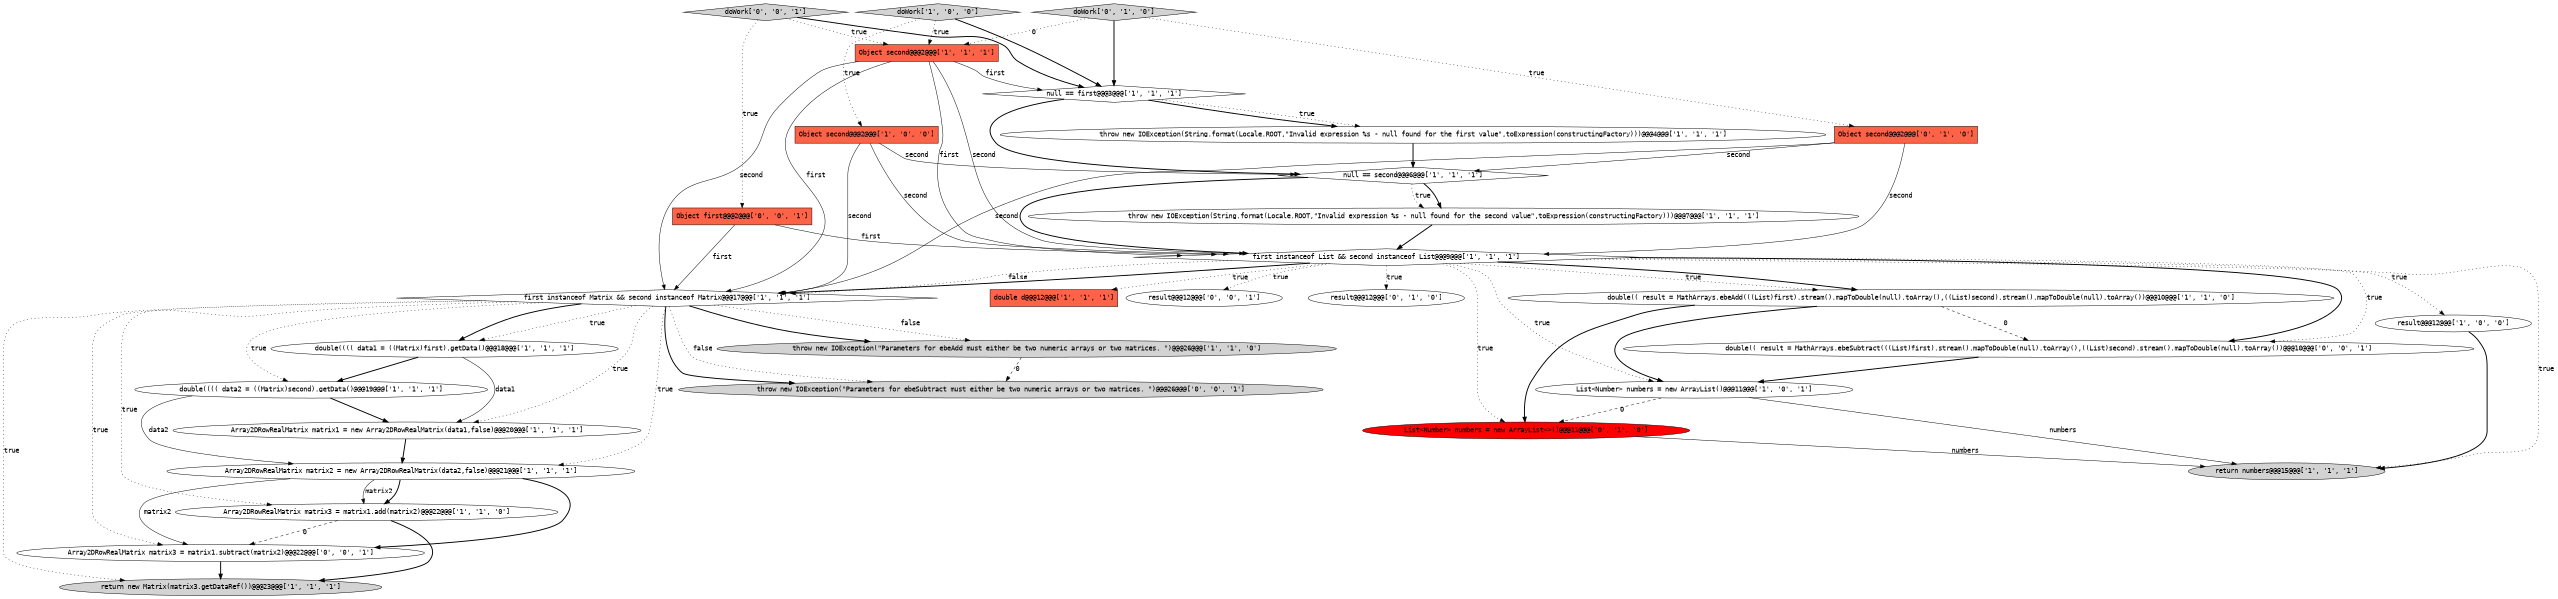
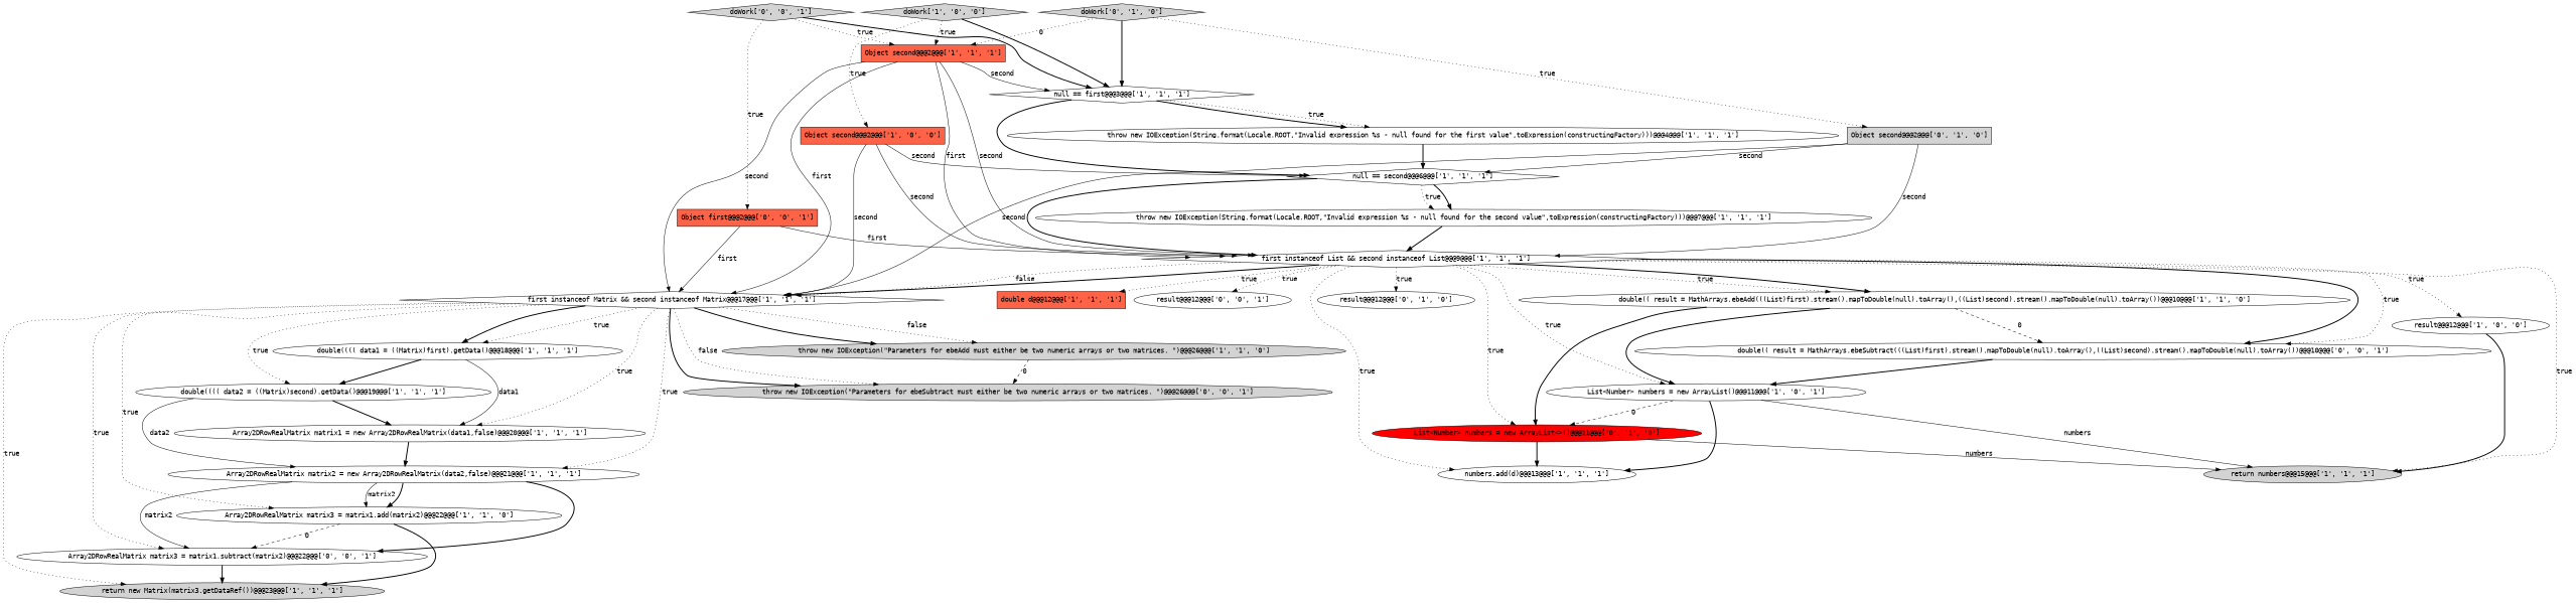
  digraph {
    fontname="DejaVu Sans Mono"
    node [fillcolor=white fontname="DejaVu Sans Mono" shape=ellipse style=filled]
    edge [fontname="DejaVu Sans Mono" style=bold]
    n1 [label="double(( result = MathArrays.ebeAdd(((List)first).stream().mapToDouble(null).toArray(),((List)second).stream().mapToDouble(null).toArray())@@@10@@@['1', '1', '0']"]
    n2 [label="double(( result = MathArrays.ebeSubtract(((List)first).stream().mapToDouble(null).toArray(),((List)second).stream().mapToDouble(null).toArray())@@@10@@@['0', '0', '1']"]
    n3 [fillcolor=red label="List<Number> numbers = new ArrayList<>()@@@11@@@['0', '1', '0']"]
    n4 [label="List<Number> numbers = new ArrayList()@@@11@@@['1', '0', '1']"]
    n5 [fillcolor=lightgray label="return numbers@@@15@@@['1', '1', '1']"]
+   n6 [label="numbers.add(d)@@@13@@@['1', '1', '1']"]
    n7 [label="Array2DRowRealMatrix matrix3 = matrix1.subtract(matrix2)@@@22@@@['0', '0', '1']"]
    n8 [fillcolor=lightgray label="return new Matrix(matrix3.getDataRef())@@@23@@@['1', '1', '1']"]
    n9 [label="first instanceof Matrix && second instanceof Matrix@@@17@@@['1', '1', '1']" shape=diamond]
    n10 [fillcolor=lightgray label="throw new IOException(\"Parameters for ebeAdd must either be two numeric arrays or two matrices. \")@@@26@@@['1', '1', '0']"]
    n11 [label="double(((( data1 = ((Matrix)first).getData()@@@18@@@['1', '1', '1']"]
    n12 [label="double(((( data2 = ((Matrix)second).getData()@@@19@@@['1', '1', '1']"]
    n13 [label="Array2DRowRealMatrix matrix3 = matrix1.add(matrix2)@@@22@@@['1', '1', '0']"]
    n14 [fillcolor=lightgray label="throw new IOException(\"Parameters for ebeSubtract must either be two numeric arrays or two matrices. \")@@@26@@@['0', '0', '1']"]
    n15 [label="Array2DRowRealMatrix matrix2 = new Array2DRowRealMatrix(data2,false)@@@21@@@['1', '1', '1']"]
    n16 [label="Array2DRowRealMatrix matrix1 = new Array2DRowRealMatrix(data1,false)@@@20@@@['1', '1', '1']"]
    n17 [fillcolor=tomato label="Object second@@@2@@@['1', '1', '1']" shape=box]
    n18 [label="null == first@@@3@@@['1', '1', '1']" shape=diamond]
    n19 [label="first instanceof List && second instanceof List@@@9@@@['1', '1', '1']" shape=diamond]
    n20 [label="null == second@@@6@@@['1', '1', '1']" shape=diamond]
    n21 [label="throw new IOException(String.format(Locale.ROOT,\"Invalid expression %s - null found for the second value\",toExpression(constructingFactory)))@@@7@@@['1', '1', '1']"]
    n22 [label="throw new IOException(String.format(Locale.ROOT,\"Invalid expression %s - null found for the first value\",toExpression(constructingFactory)))@@@4@@@['1', '1', '1']"]
    n23 [fillcolor=tomato label="double d@@@12@@@['1', '1', '1']" shape=box]
    n24 [label="result@@@12@@@['0', '0', '1']"]
    n25 [label="result@@@12@@@['1', '0', '0']"]
    n26 [label="result@@@12@@@['0', '1', '0']"]
    n27 [fillcolor=lightgray label="doWork['0', '1', '0']" shape=diamond]
-   n28 [fillcolor=tomato label="Object second@@@2@@@['0', '1', '0']" shape=box]
+   n28 [fillcolor=lightgray label="Object second@@@2@@@['0', '1', '0']" shape=box]
    n29 [fillcolor=lightgray label="doWork['1', '0', '0']" shape=diamond]
    n30 [fillcolor=tomato label="Object second@@@2@@@['1', '0', '0']" shape=box]
    n31 [fillcolor=tomato label="Object first@@@2@@@['0', '0', '1']" shape=box]
    n32 [fillcolor=lightgray label="doWork['0', '0', '1']" shape=diamond]
    n1 -> n2 [label=0 style=dashed]
    n1 -> n3
    n1 -> n4
    n2 -> n4
    n3 -> n5 [label=numbers style=solid]
+   n3 -> n6
    n4 -> n3 [label=0 style=dashed]
    n4 -> n5 [label=numbers style=solid]
+   n4 -> n6
    n7 -> n8
    n9 -> n7 [label=true style=dotted]
    n9 -> n8 [label=true style=dotted]
    n9 -> n10 [label=false style=dotted]
    n9 -> n10
    n9 -> n11 [label=true style=dotted]
    n9 -> n11
    n9 -> n12 [label=true style=dotted]
    n9 -> n13 [label=true style=dotted]
    n9 -> n14
    n9 -> n14 [label=false style=dotted]
    n9 -> n15 [label=true style=dotted]
    n9 -> n16 [label=true style=dotted]
    n10 -> n14 [label=0 style=dashed]
    n11 -> n12
    n11 -> n16 [label=data1 style=solid]
    n12 -> n15 [label=data2 style=solid]
    n12 -> n16
    n13 -> n7 [label=0 style=dashed]
    n13 -> n8
    n15 -> n7 [label=matrix2 style=solid]
    n15 -> n7
    n15 -> n13
    n15 -> n13 [label=matrix2 style=solid]
    n16 -> n15
    n17 -> n9 [label=second style=solid]
    n17 -> n9 [label=first style=solid]
-   n17 -> n18 [label=first style=solid]
+   n17 -> n18 [label=second style=solid]
    n17 -> n19 [label=first style=solid]
    n17 -> n19 [label=second style=solid]
    n18 -> n20
    n18 -> n22
    n18 -> n22 [label=true style=dotted]
    n19 -> n1 [label=true style=dotted]
    n19 -> n1
    n19 -> n2 [label=true style=dotted]
    n19 -> n2
    n19 -> n3 [label=true style=dotted]
    n19 -> n4 [label=true style=dotted]
    n19 -> n5 [label=true style=dotted]
+   n19 -> n6 [label=true style=dotted]
    n19 -> n9 [label=false style=dotted]
    n19 -> n9
    n19 -> n23 [label=true style=dotted]
    n19 -> n24 [label=true style=dotted]
    n19 -> n25 [label=true style=dotted]
    n19 -> n26 [label=true style=dotted]
    n20 -> n19
    n20 -> n21
    n20 -> n21 [label=true style=dotted]
    n21 -> n19
    n22 -> n20
    n25 -> n5
    n27 -> n17 [label=0 style=dotted]
    n27 -> n18
    n27 -> n28 [label=true style=dotted]
    n28 -> n9 [label=second style=solid]
    n28 -> n19 [label=second style=solid]
    n28 -> n20 [label=second style=solid]
    n29 -> n17 [label=true style=dotted]
    n29 -> n18
    n29 -> n30 [label=true style=dotted]
    n30 -> n9 [label=second style=solid]
    n30 -> n19 [label=second style=solid]
    n30 -> n20 [label=second style=solid]
    n31 -> n9 [label=first style=solid]
    n31 -> n19 [label=first style=solid]
    n32 -> n17 [label=true style=dotted]
    n32 -> n18
    n32 -> n31 [label=true style=dotted]
  }
